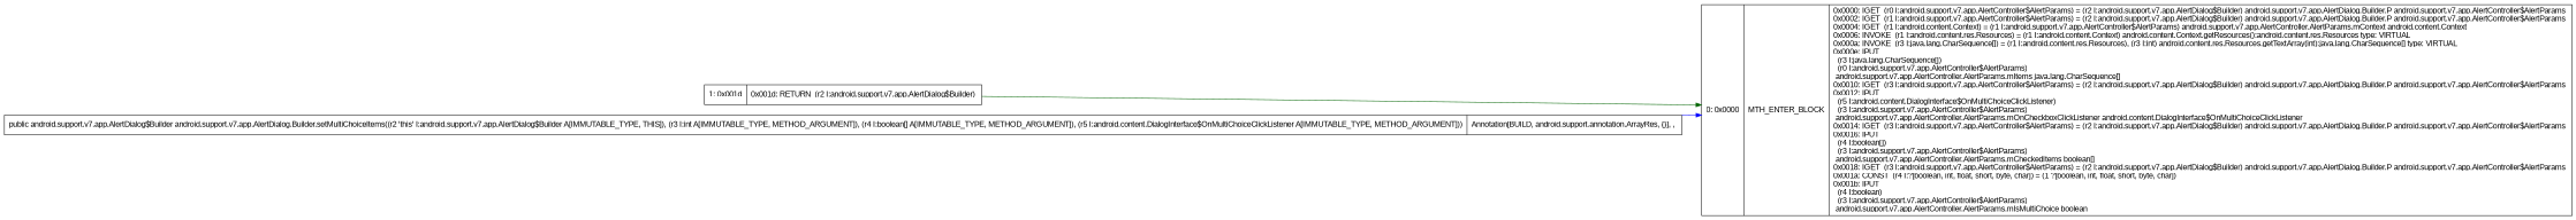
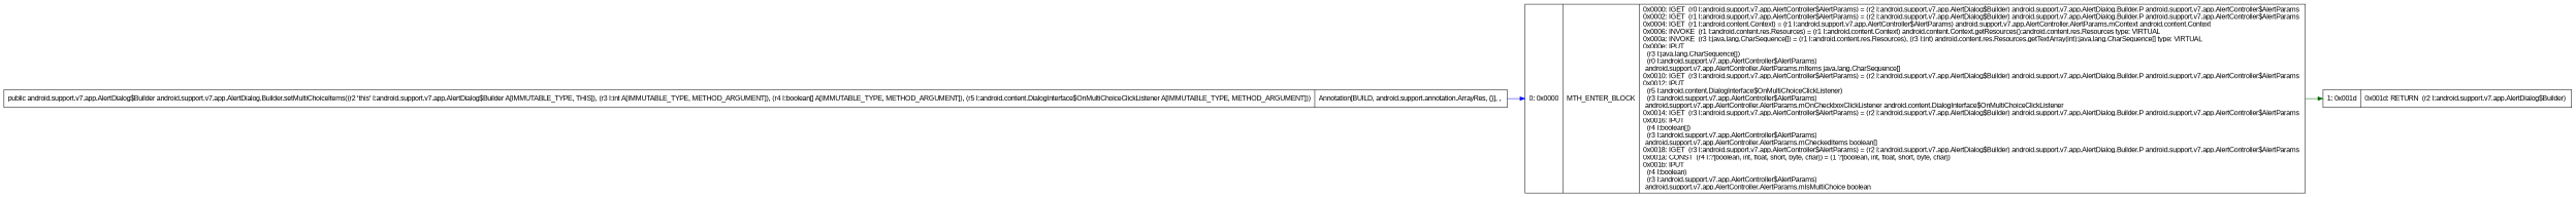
  digraph {
    rankdir=LR
    fontname="Liberation Sans"
    node [shape=record fontname="Liberation Sans"]
    edge [fontname="Liberation Sans"]
    n1 [label="{0\:\ 0x0000|MTH_ENTER_BLOCK\l|0x0000: IGET  (r0 I:android.support.v7.app.AlertController$AlertParams) = (r2 I:android.support.v7.app.AlertDialog$Builder) android.support.v7.app.AlertDialog.Builder.P android.support.v7.app.AlertController$AlertParams \l0x0002: IGET  (r1 I:android.support.v7.app.AlertController$AlertParams) = (r2 I:android.support.v7.app.AlertDialog$Builder) android.support.v7.app.AlertDialog.Builder.P android.support.v7.app.AlertController$AlertParams \l0x0004: IGET  (r1 I:android.content.Context) = (r1 I:android.support.v7.app.AlertController$AlertParams) android.support.v7.app.AlertController.AlertParams.mContext android.content.Context \l0x0006: INVOKE  (r1 I:android.content.res.Resources) = (r1 I:android.content.Context) android.content.Context.getResources():android.content.res.Resources type: VIRTUAL \l0x000a: INVOKE  (r3 I:java.lang.CharSequence[]) = (r1 I:android.content.res.Resources), (r3 I:int) android.content.res.Resources.getTextArray(int):java.lang.CharSequence[] type: VIRTUAL \l0x000e: IPUT  \l  (r3 I:java.lang.CharSequence[])\l  (r0 I:android.support.v7.app.AlertController$AlertParams)\l android.support.v7.app.AlertController.AlertParams.mItems java.lang.CharSequence[] \l0x0010: IGET  (r3 I:android.support.v7.app.AlertController$AlertParams) = (r2 I:android.support.v7.app.AlertDialog$Builder) android.support.v7.app.AlertDialog.Builder.P android.support.v7.app.AlertController$AlertParams \l0x0012: IPUT  \l  (r5 I:android.content.DialogInterface$OnMultiChoiceClickListener)\l  (r3 I:android.support.v7.app.AlertController$AlertParams)\l android.support.v7.app.AlertController.AlertParams.mOnCheckboxClickListener android.content.DialogInterface$OnMultiChoiceClickListener \l0x0014: IGET  (r3 I:android.support.v7.app.AlertController$AlertParams) = (r2 I:android.support.v7.app.AlertDialog$Builder) android.support.v7.app.AlertDialog.Builder.P android.support.v7.app.AlertController$AlertParams \l0x0016: IPUT  \l  (r4 I:boolean[])\l  (r3 I:android.support.v7.app.AlertController$AlertParams)\l android.support.v7.app.AlertController.AlertParams.mCheckedItems boolean[] \l0x0018: IGET  (r3 I:android.support.v7.app.AlertController$AlertParams) = (r2 I:android.support.v7.app.AlertDialog$Builder) android.support.v7.app.AlertDialog.Builder.P android.support.v7.app.AlertController$AlertParams \l0x001a: CONST  (r4 I:?[boolean, int, float, short, byte, char]) = (1 ?[boolean, int, float, short, byte, char]) \l0x001b: IPUT  \l  (r4 I:boolean)\l  (r3 I:android.support.v7.app.AlertController$AlertParams)\l android.support.v7.app.AlertController.AlertParams.mIsMultiChoice boolean \l}"]
    n2 [label="{1\:\ 0x001d|0x001d: RETURN  (r2 I:android.support.v7.app.AlertDialog$Builder) \l}"]
    n3 [label="{public android.support.v7.app.AlertDialog$Builder android.support.v7.app.AlertDialog.Builder.setMultiChoiceItems((r2 'this' I:android.support.v7.app.AlertDialog$Builder A[IMMUTABLE_TYPE, THIS]), (r3 I:int A[IMMUTABLE_TYPE, METHOD_ARGUMENT]), (r4 I:boolean[] A[IMMUTABLE_TYPE, METHOD_ARGUMENT]), (r5 I:android.content.DialogInterface$OnMultiChoiceClickListener A[IMMUTABLE_TYPE, METHOD_ARGUMENT]))  | Annotation[BUILD, android.support.annotation.ArrayRes, \{\}], , \l}"]
-   n2 -> n1 [color=darkgreen]
+   n1 -> n2 [color=darkgreen]
    n3 -> n1 [color=blue]
  }
